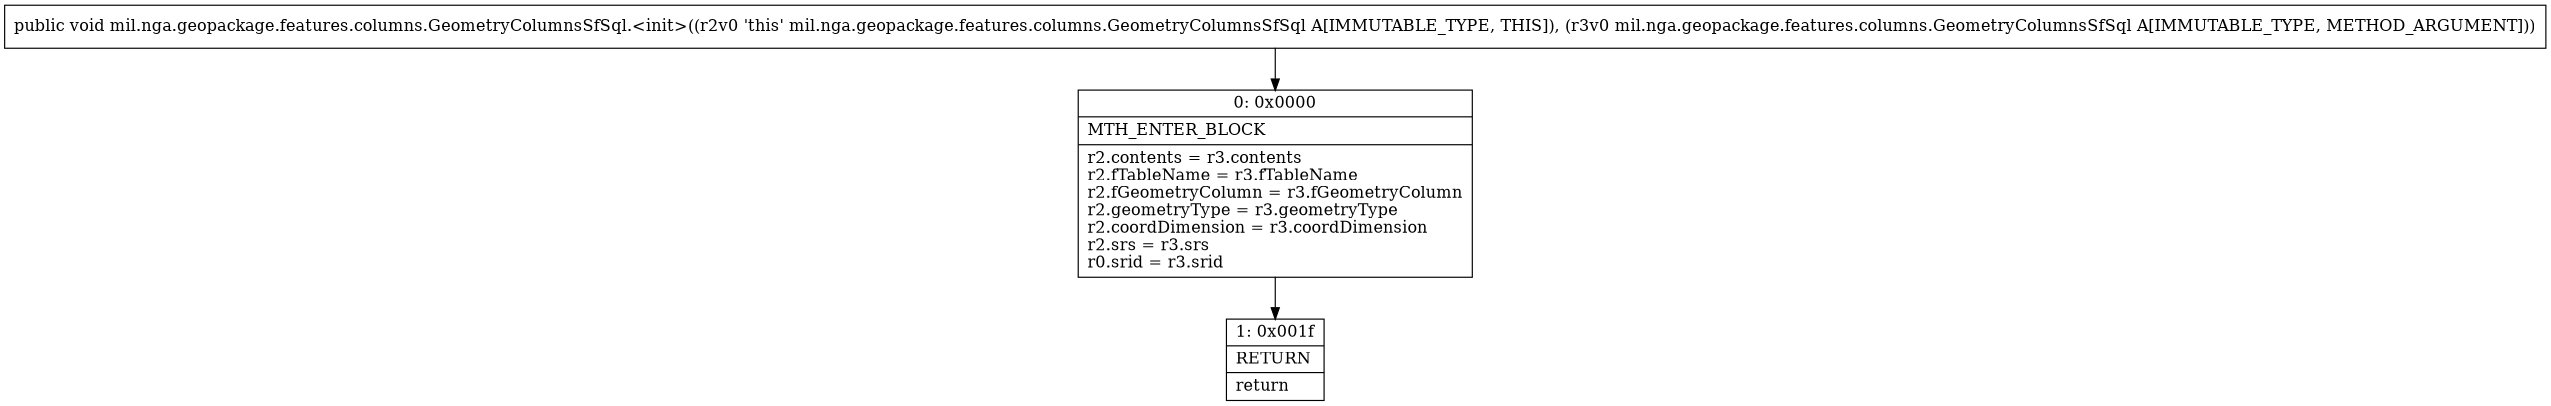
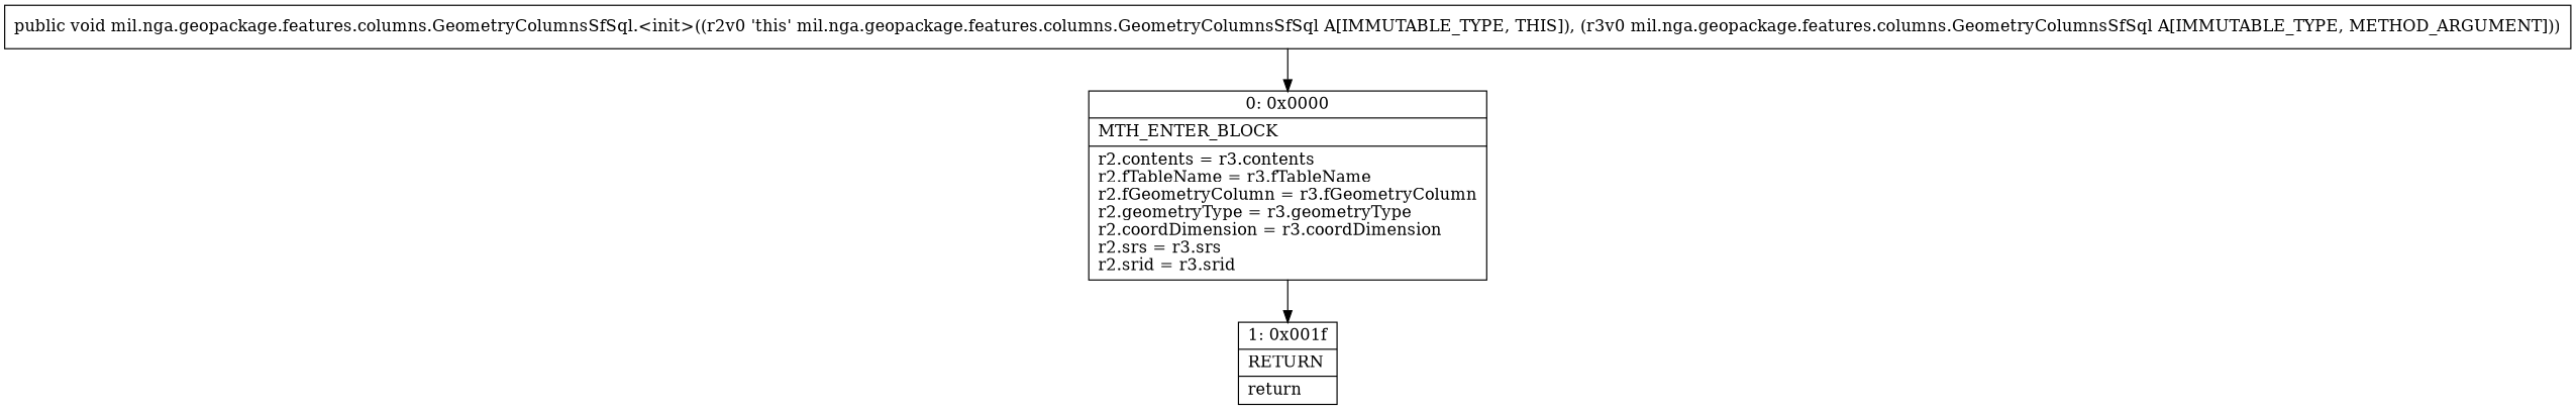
  digraph {
    node [shape=record]
-   n1 [label="{0\:\ 0x0000|MTH_ENTER_BLOCK\l|r2.contents = r3.contents\lr2.fTableName = r3.fTableName\lr2.fGeometryColumn = r3.fGeometryColumn\lr2.geometryType = r3.geometryType\lr2.coordDimension = r3.coordDimension\lr2.srs = r3.srs\lr0.srid = r3.srid\l}"]
+   n1 [label="{0\:\ 0x0000|MTH_ENTER_BLOCK\l|r2.contents = r3.contents\lr2.fTableName = r3.fTableName\lr2.fGeometryColumn = r3.fGeometryColumn\lr2.geometryType = r3.geometryType\lr2.coordDimension = r3.coordDimension\lr2.srs = r3.srs\lr2.srid = r3.srid\l}"]
    n2 [label="{1\:\ 0x001f|RETURN\l|return\l}"]
    n3 [label="{public void mil.nga.geopackage.features.columns.GeometryColumnsSfSql.\<init\>((r2v0 'this' mil.nga.geopackage.features.columns.GeometryColumnsSfSql A[IMMUTABLE_TYPE, THIS]), (r3v0 mil.nga.geopackage.features.columns.GeometryColumnsSfSql A[IMMUTABLE_TYPE, METHOD_ARGUMENT])) }"]
    n1 -> n2
    n3 -> n1
  }
